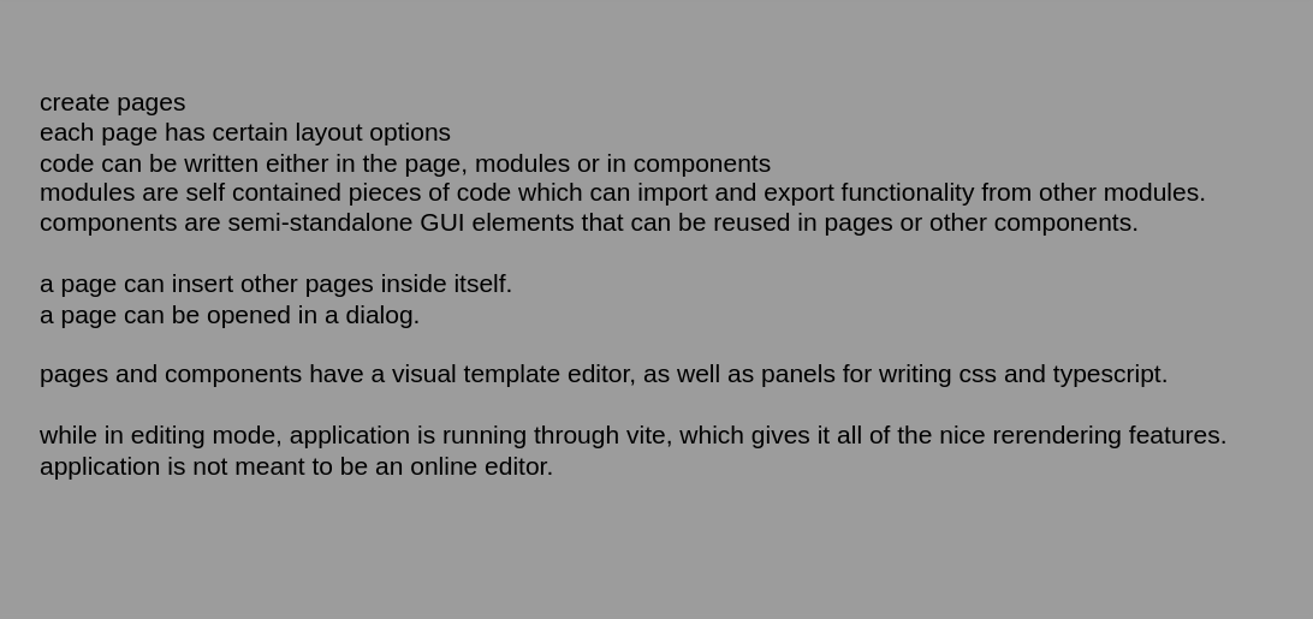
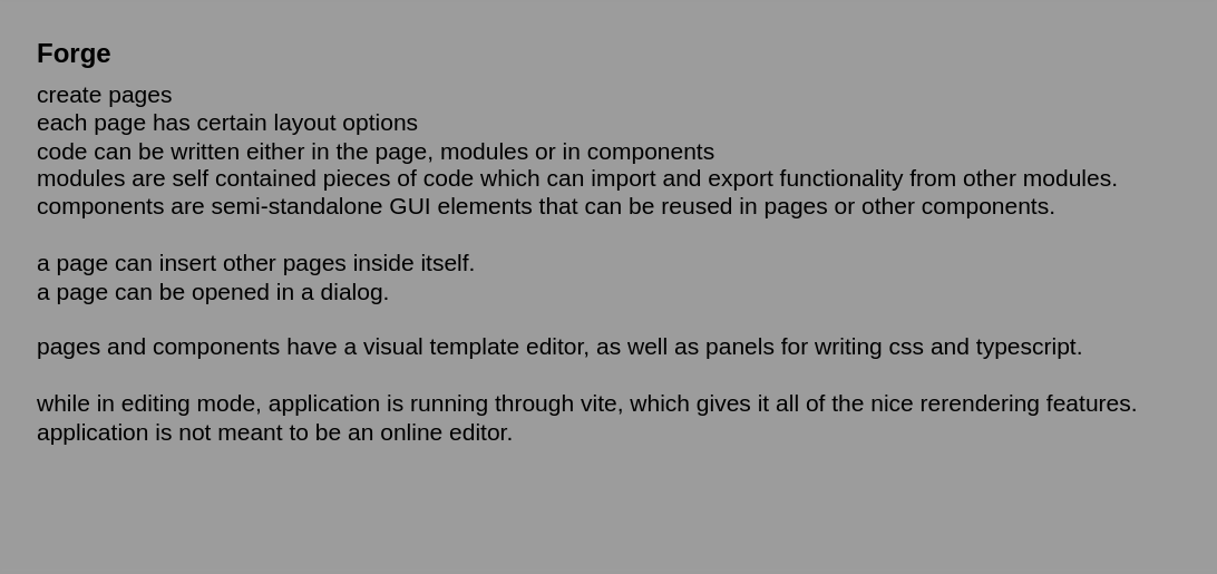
  <mxCell id="0" />
  <mxCell id="1" parent="0" />
+ <mxCell id="2" value="Forge" style="text;html=1;strokeColor=none;fillColor=none;align=left;verticalAlign=middle;whiteSpace=wrap;rounded=0;fontStyle=1;fontSize=16;fontColor=#000000;" vertex="1" parent="1"><mxGeometry x="20" y="20" width="120" height="21" as="geometry" /></mxCell>
  <mxCell id="3" value="create pages&lt;br style=&quot;font-size: 14px;&quot;&gt;each page has certain layout options&lt;br style=&quot;font-size: 14px;&quot;&gt;code can be written either in the page, modules or in components&lt;br style=&quot;font-size: 14px;&quot;&gt;modules are self contained pieces of code which can import and export functionality from other modules.&lt;br style=&quot;font-size: 14px;&quot;&gt;components are semi-standalone GUI elements that can be reused in pages or other components.&lt;br&gt;&lt;br&gt;a page can insert other pages inside itself.&lt;br&gt;a page can be opened in a dialog.&lt;br&gt;&lt;br&gt;pages and components have a visual template editor, as well as panels for writing css and typescript.&lt;br&gt;&lt;br&gt;while in editing mode, application is running through vite, which gives it all of the nice rerendering features.&lt;br&gt;application is not meant to be an online editor.&lt;br&gt;" style="text;html=1;strokeColor=none;fillColor=none;align=left;verticalAlign=top;whiteSpace=wrap;rounded=0;fontSize=14;fontColor=#000000;" vertex="1" parent="1"><mxGeometry x="20" y="41" width="686" height="280" as="geometry" /></mxCell>
